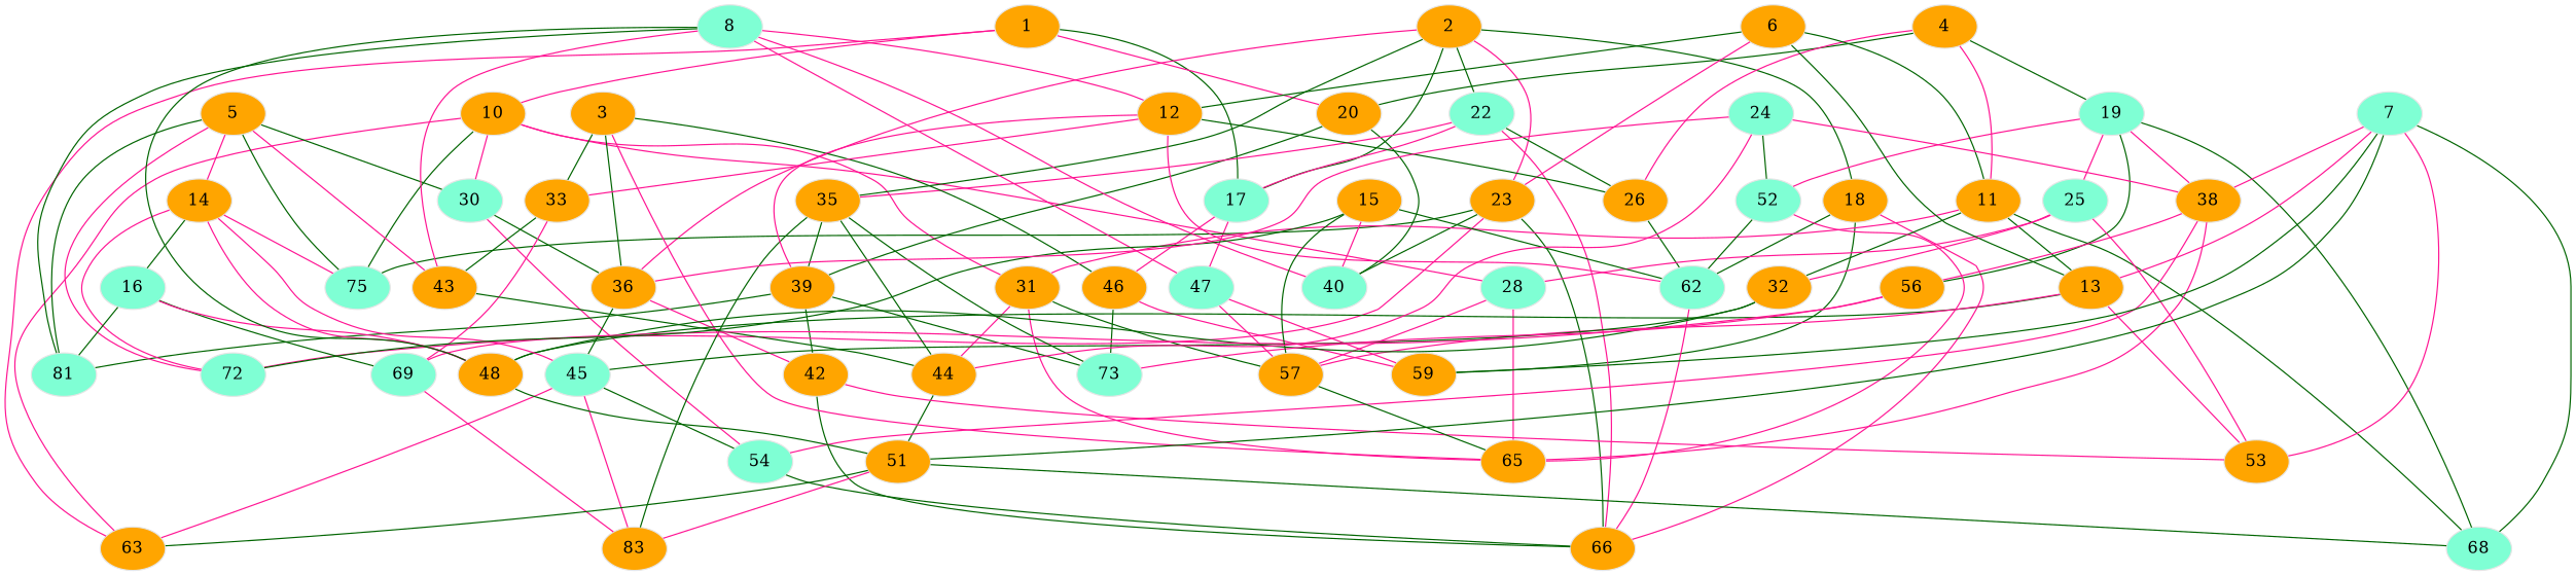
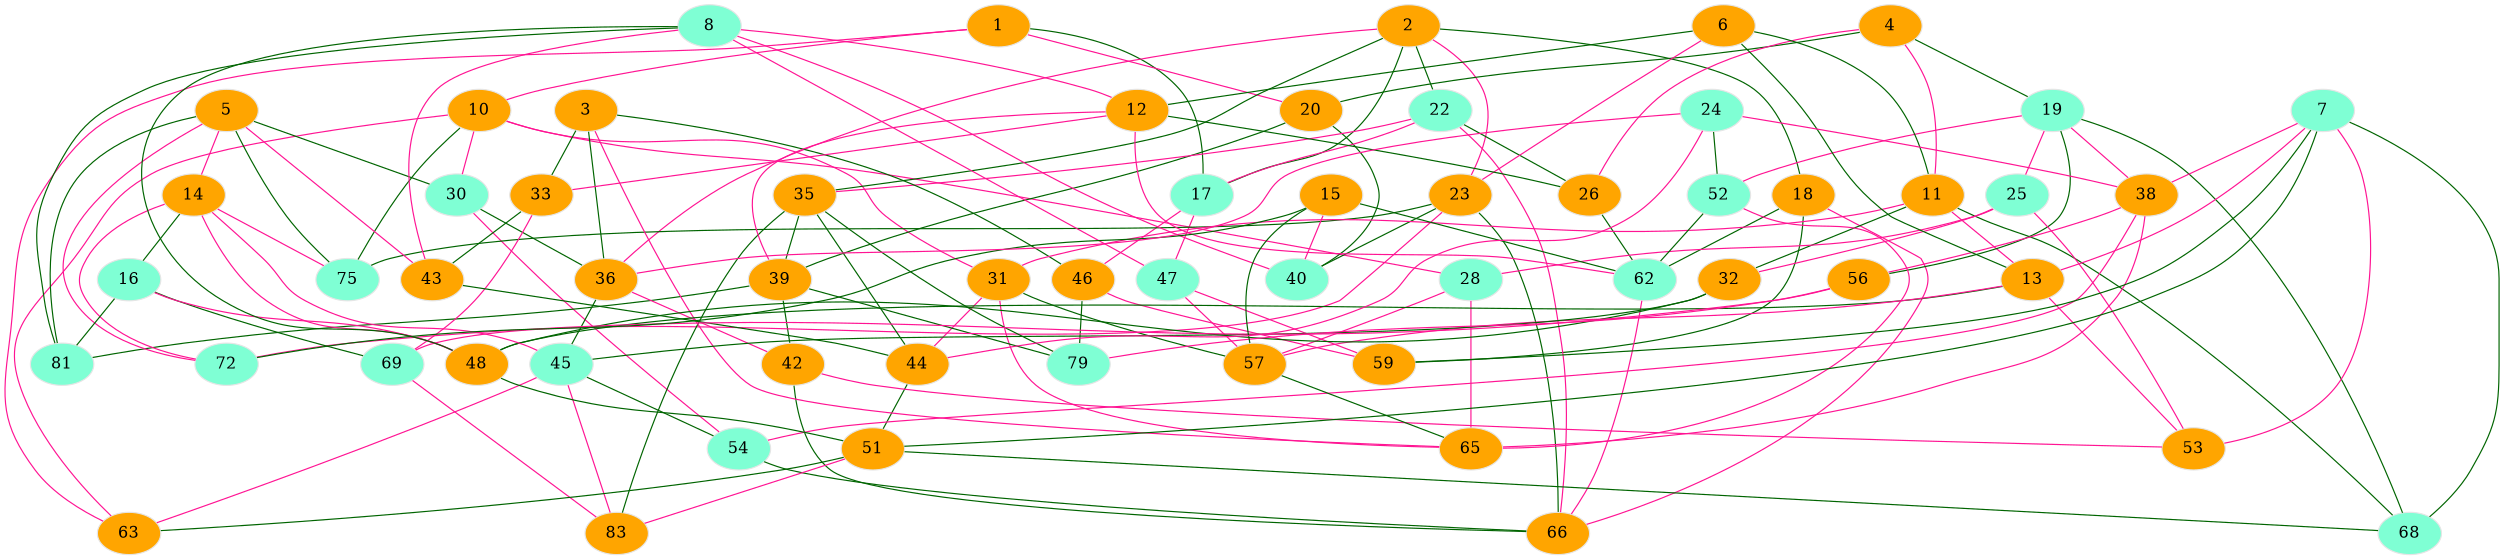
  graph {
    fontname="DejaVu Serif"
    node [color=gray90 fillcolor=orange fontname="DejaVu Serif" style=filled]
    edge [color=deeppink fontname="DejaVu Serif"]
    10 [super="+34"]
    63
    30 [fillcolor=aquamarine]
    75 [fillcolor=aquamarine]
    28 [fillcolor=aquamarine]
    31 [super="+82"]
    1
    17 [fillcolor=aquamarine super="+29"]
    20
    46
    47 [fillcolor=aquamarine]
    40 [fillcolor=aquamarine]
    39 [super="+49"]
    2 [super="+79"]
    18
    22 [fillcolor=aquamarine]
    23 [super="+37"]
    35 [super="+41"]
    36 [super="+64"]
    59
    62 [fillcolor=aquamarine super="+71"]
    66 [super="+74"]
    26
    69 [fillcolor=aquamarine]
    44 [super="+80"]
-   73 [fillcolor=aquamarine]
+   73 [fillcolor=aquamarine label=79]
    83
    45 [fillcolor=aquamarine super="+55"]
    42
    3
    33
    65 [super="+77"]
    43
    11 [super="+60"]
    13 [super="+27"]
    68 [fillcolor=aquamarine]
    32
    4
    19 [fillcolor=aquamarine super="+61"]
    38 [super="+78"]
    25 [fillcolor=aquamarine]
    52 [fillcolor=aquamarine]
    56
    5 [super="+58"]
    14 [super="+67"]
    72 [fillcolor=aquamarine]
    81 [fillcolor=aquamarine]
    48 [super="+50"]
    16 [fillcolor=aquamarine]
    54 [fillcolor=aquamarine]
    6
    12 [super="+70"]
    53
    57 [super="+84"]
    7 [fillcolor=aquamarine super="+9"]
    51 [super="+85"]
    8 [fillcolor=aquamarine super="+21"]
    15 [super="+76"]
    24 [fillcolor=aquamarine]
    10 -- 63
    10 -- 30
    10 -- 75 [color=darkgreen]
    10 -- 28
    10 -- 31
    30 -- 36 [color=darkgreen]
    30 -- 54
    28 -- 65
    28 -- 57
    31 -- 44 [weight=2]
    31 -- 65
    31 -- 57 [color=darkgreen]
    1 -- 10
    1 -- 63
    1 -- 17 [color=darkgreen]
    1 -- 20
    17 -- 46
    17 -- 47
    20 -- 40 [color=darkgreen]
    20 -- 39 [color=darkgreen]
    46 -- 59
    46 -- 73 [color=darkgreen]
    47 -- 59
    47 -- 57
    39 -- 73 [color=darkgreen]
    39 -- 42 [color=darkgreen]
    39 -- 81 [color=darkgreen]
    2 -- 17 [color=darkgreen]
    2 -- 18 [color=darkgreen]
    2 -- 22 [color=darkgreen]
    2 -- 23
    2 -- 35 [color=darkgreen]
    2 -- 36
    18 -- 59 [color=darkgreen]
    18 -- 62 [color=darkgreen]
    18 -- 66
    22 -- 17 [weight=2]
    22 -- 35
    22 -- 66
    22 -- 26 [color=darkgreen]
    23 -- 75 [color=darkgreen]
    23 -- 40 [color=darkgreen]
    23 -- 66 [color=darkgreen]
    23 -- 69
    35 -- 39 [color=darkgreen]
    35 -- 44 [color=darkgreen]
    35 -- 73 [color=darkgreen]
    35 -- 83 [color=darkgreen]
    36 -- 45 [color=darkgreen]
    36 -- 42
    62 -- 66
    26 -- 62 [color=darkgreen]
    69 -- 83
    44 -- 51 [color=darkgreen]
    45 -- 63
    45 -- 83
    45 -- 54 [color=darkgreen]
    42 -- 66 [color=darkgreen]
    42 -- 53
    3 -- 46 [color=darkgreen]
    3 -- 36 [color=darkgreen]
    3 -- 33 [color=darkgreen]
    3 -- 65
    33 -- 69
    33 -- 43 [color=darkgreen]
    43 -- 44 [color=darkgreen]
    11 -- 31
-   11 -- 13 [color=darkgreen]
+   11 -- 13
    11 -- 68 [color=darkgreen]
    11 -- 32 [color=darkgreen]
    13 -- 48 [color=darkgreen]
    13 -- 53
    13 -- 57
    32 -- 45 [color=darkgreen]
    32 -- 48 [color=darkgreen]
    4 -- 20 [color=darkgreen]
    4 -- 26
    4 -- 11
    4 -- 19 [color=darkgreen]
    19 -- 68 [color=darkgreen]
    19 -- 38
    19 -- 25
    19 -- 52
    19 -- 56 [color=darkgreen]
    38 -- 65
    38 -- 56
    38 -- 54
    25 -- 28
    25 -- 32
    25 -- 53
    52 -- 62 [color=darkgreen]
    52 -- 65
    56 -- 73
    56 -- 72
    5 -- 30 [color=darkgreen]
    5 -- 75 [color=darkgreen]
    5 -- 43
    5 -- 14
    5 -- 72
    5 -- 81 [color=darkgreen]
    14 -- 75
    14 -- 45
    14 -- 72
    14 -- 48
    14 -- 16 [color=darkgreen]
    48 -- 51 [color=darkgreen]
    16 -- 69 [color=darkgreen]
    16 -- 81 [color=darkgreen]
    16 -- 48
    54 -- 66 [color=darkgreen]
    6 -- 23
    6 -- 11 [color=darkgreen]
    6 -- 13 [color=darkgreen]
    6 -- 12 [color=darkgreen]
    12 -- 39
    12 -- 62
    12 -- 26 [color=darkgreen]
    12 -- 33
    57 -- 65 [color=darkgreen]
    7 -- 59 [color=darkgreen]
    7 -- 13
    7 -- 68 [color=darkgreen]
    7 -- 38
    7 -- 53
    7 -- 51 [color=darkgreen]
    51 -- 63 [color=darkgreen]
    51 -- 83
    51 -- 68 [color=darkgreen]
    8 -- 47
    8 -- 40
    8 -- 43
    8 -- 81 [color=darkgreen]
    8 -- 48 [color=darkgreen]
    8 -- 12
    15 -- 40
    15 -- 62 [color=darkgreen]
    15 -- 72 [color=darkgreen]
    15 -- 57 [color=darkgreen]
    24 -- 36
    24 -- 44
    24 -- 38
    24 -- 52 [color=darkgreen]
  }
